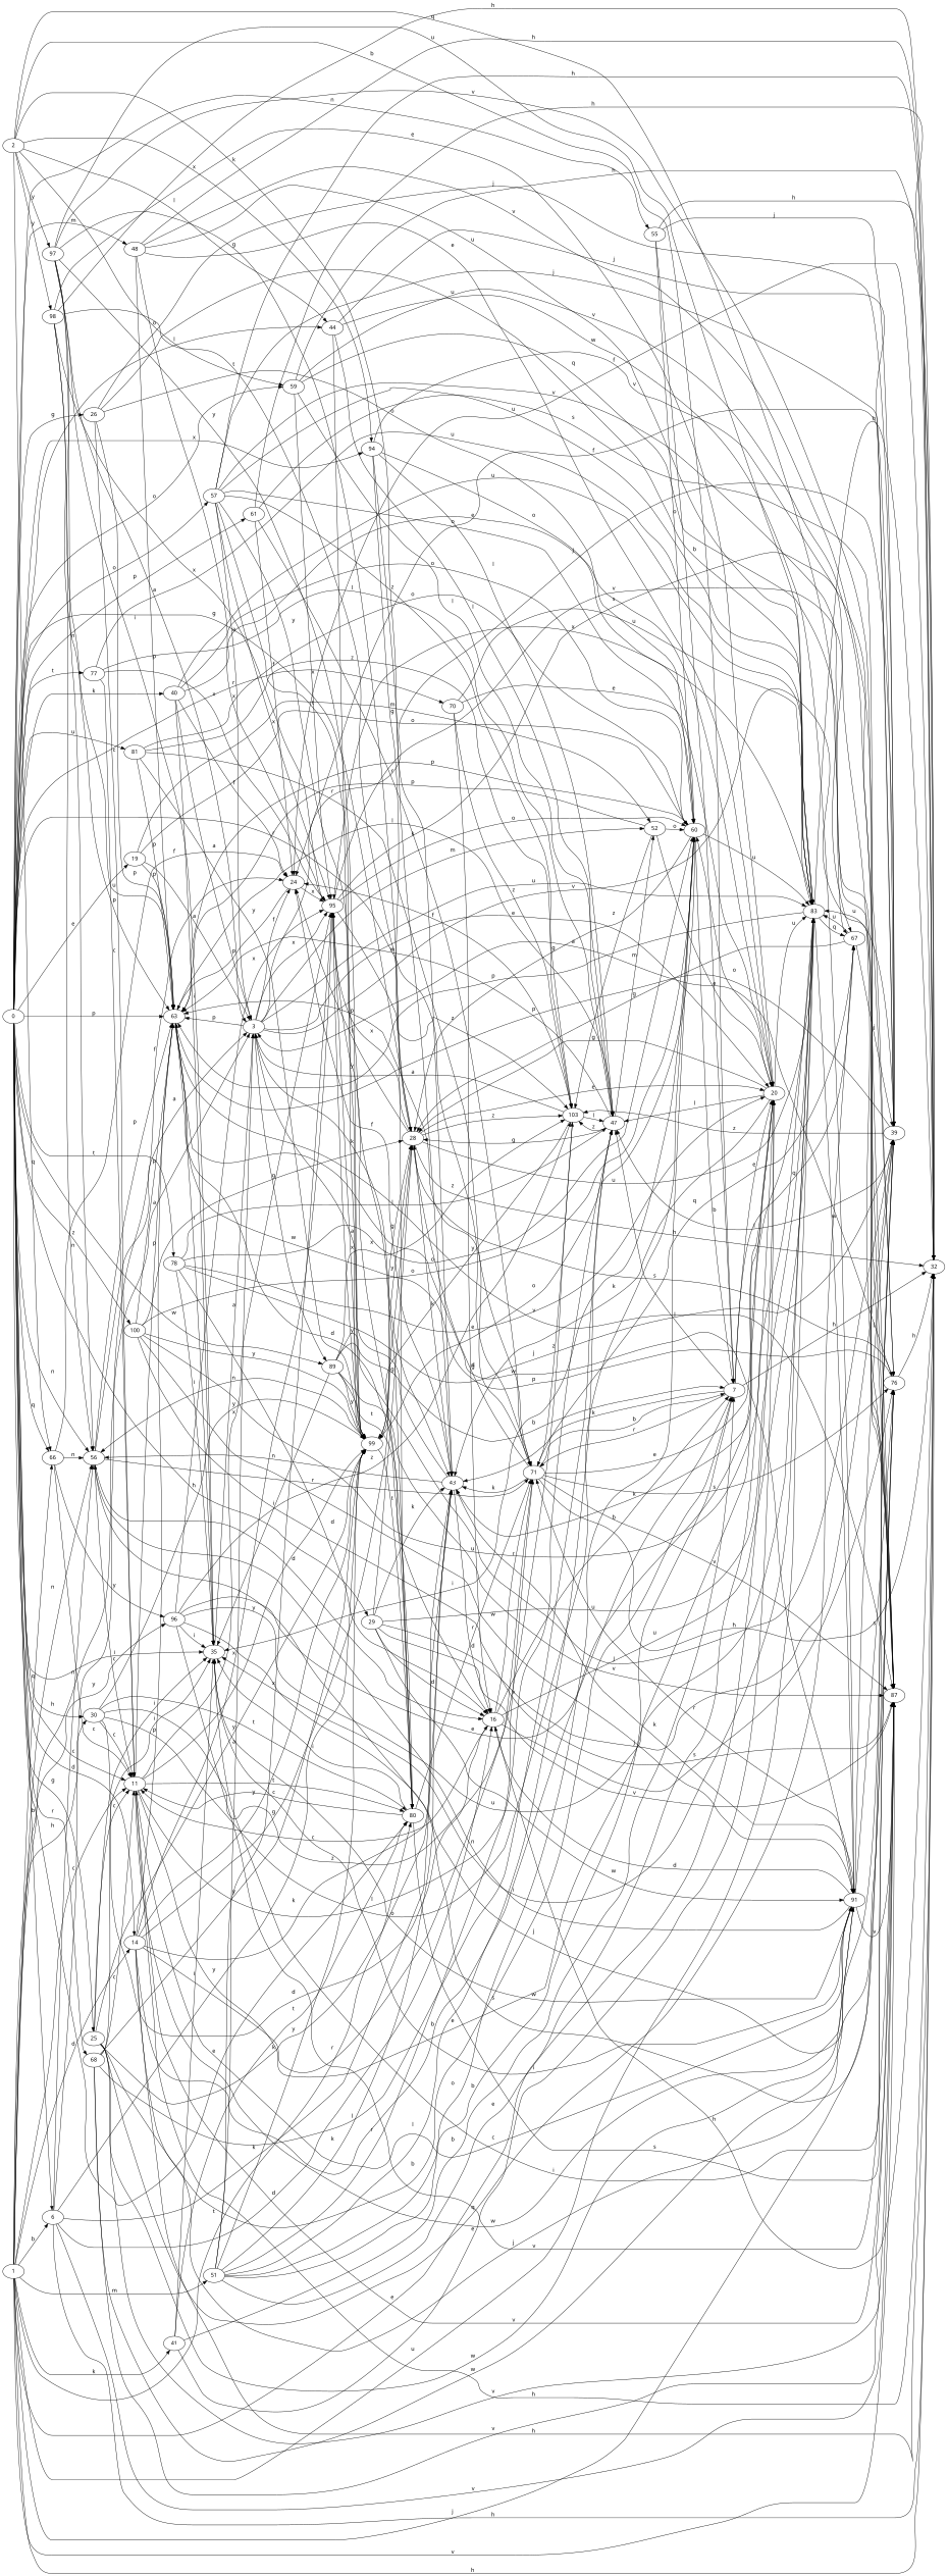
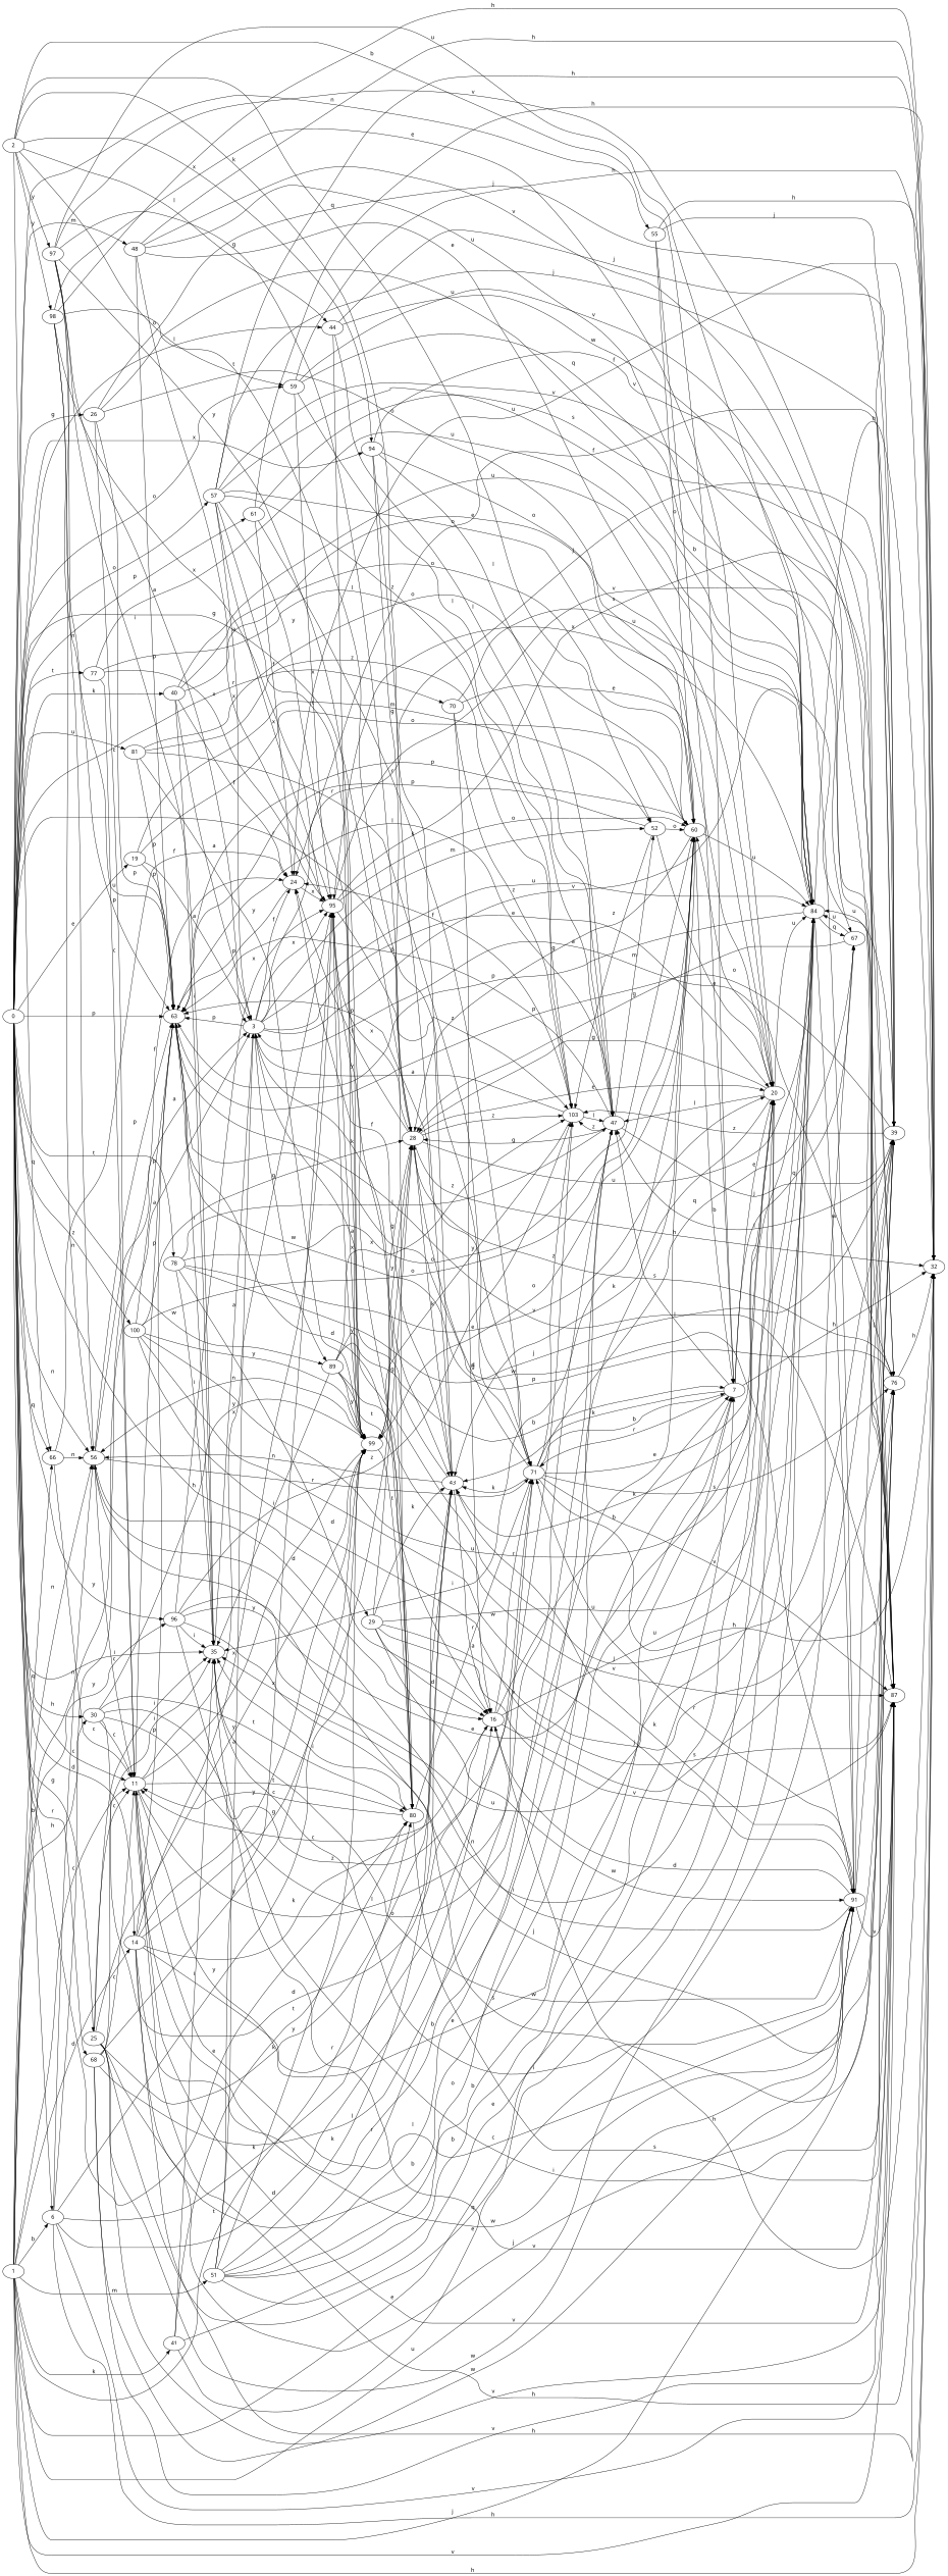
  strict digraph {
    fontname="Noto Sans"
    rankdir=LR
    node [fontname="Noto Sans"]
    edge [fontname="Noto Sans"]
    0
    6
    11
    14
    19
    25
    26
    28
    29
    30
    35
    40
    44
    48
    55
    56
    57
    59
    61
    63
    66
    68
    70
    71
    77
    78
    80
    81
    89
    94
    96
    100
    32
    87
    43
    3
    16
    99
    20
    95
    91
    47
    39
    7
    52
    60
    67
-   83
+   83 [label=84]
    24
    76
    103
    1
    41
    51
    2
    97
    98
    0 -> 6 [label=b]
    0 -> 11 [label=c]
    0 -> 14 [label=d]
    0 -> 19 [label=e]
    0 -> 25 [label=g]
    0 -> 26 [label=g]
    0 -> 28 [label=g]
    0 -> 29 [label=h]
    0 -> 30 [label=h]
    0 -> 35 [label=i]
    0 -> 40 [label=k]
    0 -> 44 [label=l]
    0 -> 48 [label=m]
    0 -> 55 [label=n]
    0 -> 56 [label=n]
    0 -> 57 [label=o]
    0 -> 59 [label=o]
    0 -> 61 [label=p]
    0 -> 63 [label=p]
    0 -> 66 [label=q]
    0 -> 68 [label=r]
    0 -> 70 [label=r]
    0 -> 71 [label=r]
    0 -> 77 [label=t]
    0 -> 78 [label=t]
    0 -> 80 [label=e]
    0 -> 81 [label=u]
    0 -> 89 [label=w]
    0 -> 94 [label=x]
-   66 -> 96 [label=y]
+   0 -> 96 [label=y]
    0 -> 100 [label=z]
    6 -> 56 [label=n]
    6 -> 32 [label=h]
    6 -> 87 [label=v]
    6 -> 43 [label=k]
    6 -> 3 [label=a]
    6 -> 16 [label=d]
    6 -> 99 [label=y]
    11 -> 63 [label=p]
    11 -> 80 [label=t]
    11 -> 32 [label=h]
    11 -> 87 [label=v]
    11 -> 99 [label=y]
    11 -> 20 [label=e]
    11 -> 95 [label=x]
    11 -> 91 [label=w]
    11 -> 47 [label=l]
    14 -> 28 [label=g]
    14 -> 63 [label=p]
    14 -> 71 [label=r]
    14 -> 32 [label=h]
    14 -> 43 [label=k]
    14 -> 99 [label=y]
    14 -> 95 [label=x]
    14 -> 39 [label=j]
    14 -> 7 [label=b]
    19 -> 63 [label=p]
    19 -> 3 [label=a]
    19 -> 52 [label=m]
    19 -> 60 [label=o]
    25 -> 11 [label=c]
    25 -> 35 [label=i]
    25 -> 87 [label=v]
    25 -> 43 [label=k]
    25 -> 99 [label=y]
    25 -> 91 [label=w]
    25 -> 7 [label=b]
    25 -> 67 [label=q]
    26 -> 11 [label=c]
    26 -> 63 [label=p]
    26 -> 39 [label=j]
    26 -> 60 [label=o]
    26 -> 83 [label=u]
    28 -> 32 [label=h]
    28 -> 43 [label=k]
    28 -> 99 [label=y]
    28 -> 20 [label=e]
    28 -> 95 [label=x]
    28 -> 83 [label=u]
    28 -> 24 [label=f]
    28 -> 76 [label=s]
    28 -> 103 [label=z]
    29 -> 28 [label=g]
    29 -> 87 [label=v]
    29 -> 43 [label=k]
    29 -> 16 [label=d]
    29 -> 91 [label=w]
    29 -> 39 [label=j]
    29 -> 83 [label=u]
    30 -> 11 [label=c]
    30 -> 80 [label=t]
    30 -> 16 [label=d]
    30 -> 99 [label=y]
    30 -> 60 [label=o]
    30 -> 103 [label=z]
    35 -> 3 [label=a]
    35 -> 91 [label=w]
    40 -> 35 [label=i]
    40 -> 3 [label=a]
    40 -> 20 [label=e]
    40 -> 60 [label=o]
    40 -> 83 [label=u]
    40 -> 24 [label=f]
    44 -> 99 [label=y]
    44 -> 91 [label=w]
    44 -> 47 [label=l]
    44 -> 39 [label=j]
    48 -> 63 [label=p]
    48 -> 32 [label=h]
    48 -> 87 [label=v]
    48 -> 20 [label=e]
    48 -> 95 [label=x]
    48 -> 83 [label=u]
    55 -> 32 [label=h]
    55 -> 39 [label=j]
    55 -> 7 [label=b]
    55 -> 60 [label=o]
    56 -> 11 [label=c]
    56 -> 63 [label=p]
    56 -> 71 [label=r]
    56 -> 3 [label=a]
    56 -> 16 [label=d]
    56 -> 76 [label=s]
    57 -> 80 [label=t]
    57 -> 32 [label=h]
    57 -> 87 [label=v]
    57 -> 3 [label=a]
    57 -> 99 [label=y]
    57 -> 95 [label=x]
    57 -> 39 [label=j]
    57 -> 60 [label=o]
    57 -> 83 [label=u]
    57 -> 103 [label=z]
    59 -> 32 [label=h]
    59 -> 87 [label=v]
    59 -> 95 [label=x]
    59 -> 47 [label=l]
    59 -> 67 [label=q]
    61 -> 71 [label=r]
    61 -> 32 [label=h]
    61 -> 24 [label=f]
    61 -> 76 [label=s]
    63 -> 35 [label=i]
    63 -> 87 [label=v]
    63 -> 16 [label=d]
    63 -> 91 [label=w]
    63 -> 47 [label=l]
    66 -> 11 [label=c]
    66 -> 56 [label=n]
    66 -> 24 [label=f]
    68 -> 11 [label=c]
    68 -> 35 [label=i]
    68 -> 87 [label=v]
    68 -> 99 [label=y]
    68 -> 91 [label=w]
    68 -> 47 [label=l]
    70 -> 16 [label=d]
    70 -> 20 [label=e]
    70 -> 83 [label=u]
    70 -> 103 [label=z]
    71 -> 28 [label=g]
    71 -> 63 [label=p]
    71 -> 32 [label=h]
    71 -> 87 [label=v]
    71 -> 43 [label=k]
    71 -> 20 [label=e]
    71 -> 7 [label=b]
    71 -> 67 [label=q]
    71 -> 76 [label=s]
-   103 -> 71 [label=z]
+   71 -> 103 [label=z]
    77 -> 11 [label=c]
    77 -> 95 [label=x]
    77 -> 47 [label=l]
    77 -> 83 [label=u]
    78 -> 35 [label=i]
    78 -> 16 [label=d]
    78 -> 20 [label=e]
    78 -> 47 [label=l]
    78 -> 39 [label=j]
    78 -> 60 [label=o]
    80 -> 11 [label=c]
    80 -> 35 [label=i]
    80 -> 71 [label=r]
    80 -> 95 [label=x]
    80 -> 76 [label=s]
    81 -> 63 [label=p]
    81 -> 71 [label=r]
    81 -> 99 [label=y]
    81 -> 60 [label=o]
    81 -> 103 [label=z]
    89 -> 35 [label=i]
    89 -> 80 [label=t]
    89 -> 87 [label=v]
    89 -> 99 [label=y]
    89 -> 39 [label=j]
    89 -> 7 [label=b]
    89 -> 103 [label=z]
    94 -> 28 [label=g]
    94 -> 87 [label=v]
    94 -> 43 [label=k]
    94 -> 47 [label=l]
    94 -> 60 [label=o]
    96 -> 35 [label=i]
    96 -> 87 [label=v]
    96 -> 20 [label=e]
    96 -> 95 [label=x]
    96 -> 39 [label=j]
    96 -> 83 [label=u]
    96 -> 103 [label=z]
    100 -> 28 [label=g]
    100 -> 63 [label=p]
    100 -> 87 [label=v]
    100 -> 99 [label=y]
    100 -> 91 [label=w]
    100 -> 60 [label=o]
    100 -> 83 [label=u]
    32 -> 24 [label=f]
    43 -> 56 [label=n]
    43 -> 3 [label=a]
-   43 -> 16 [label=d]
+   43 -> 16 [label=a]
    43 -> 24 [label=f]
    3 -> 63 [label=p]
    3 -> 89 [label=w]
    3 -> 87 [label=v]
    3 -> 43 [label=k]
    3 -> 20 [label=e]
    3 -> 95 [label=x]
    3 -> 39 [label=j]
    3 -> 52 [label=m]
    3 -> 83 [label=u]
    3 -> 24 [label=f]
    16 -> 11 [label=c]
    16 -> 71 [label=r]
    16 -> 32 [label=h]
    16 -> 7 [label=b]
    16 -> 83 [label=u]
    16 -> 76 [label=s]
    99 -> 28 [label=g]
    99 -> 56 [label=n]
    99 -> 80 [label=t]
    99 -> 95 [label=x]
    99 -> 60 [label=o]
    20 -> 28 [label=g]
    20 -> 43 [label=k]
    20 -> 47 [label=l]
    20 -> 60 [label=o]
    20 -> 83 [label=u]
    95 -> 87 [label=v]
    95 -> 99 [label=y]
    95 -> 60 [label=o]
    95 -> 76 [label=s]
    95 -> 103 [label=z]
    91 -> 11 [label=c]
    91 -> 35 [label=i]
    91 -> 56 [label=n]
    91 -> 71 [label=r]
    91 -> 87 [label=v]
    91 -> 43 [label=k]
    91 -> 16 [label=d]
    91 -> 39 [label=j]
    91 -> 76 [label=s]
    47 -> 28 [label=g]
-   47 -> 63 [label=w]
-   67 -> 39 [label=j]
+   47 -> 63 [label=p]
+   47 -> 39 [label=j]
    47 -> 52 [label=m]
    47 -> 103 [label=z]
    39 -> 63 [label=p]
    39 -> 47 [label=l]
    39 -> 83 [label=u]
    39 -> 24 [label=f]
    39 -> 103 [label=z]
    7 -> 71 [label=r]
    7 -> 32 [label=h]
    7 -> 43 [label=k]
    7 -> 20 [label=e]
    7 -> 47 [label=l]
    7 -> 67 [label=q]
    52 -> 63 [label=p]
    52 -> 20 [label=e]
    52 -> 60 [label=o]
    52 -> 103 [label=z]
    60 -> 28 [label=g]
    60 -> 35 [label=i]
    60 -> 63 [label=p]
    60 -> 7 [label=b]
    60 -> 83 [label=u]
    67 -> 28 [label=g]
    67 -> 83 [label=u]
    83 -> 35 [label=i]
    83 -> 63 [label=p]
    83 -> 32 [label=h]
    83 -> 43 [label=k]
    83 -> 95 [label=x]
    83 -> 91 [label=w]
    83 -> 67 [label=q]
    24 -> 63 [label=p]
    24 -> 95 [label=x]
    76 -> 35 [label=i]
    76 -> 63 [label=p]
    76 -> 32 [label=h]
    76 -> 3 [label=a]
    103 -> 3 [label=a]
    103 -> 99 [label=y]
    103 -> 47 [label=l]
    103 -> 24 [label=f]
    1 -> 6 [label=b]
    1 -> 11 [label=c]
    1 -> 14 [label=d]
    1 -> 30 [label=h]
    1 -> 56 [label=n]
    1 -> 66 [label=q]
    1 -> 80 [label=t]
    1 -> 96 [label=y]
    1 -> 32 [label=h]
    1 -> 87 [label=v]
    1 -> 20 [label=e]
    1 -> 39 [label=j]
    1 -> 83 [label=u]
    1 -> 24 [label=f]
    1 -> 41 [label=k]
    1 -> 51 [label=m]
    41 -> 35 [label=i]
    41 -> 80 [label=t]
    41 -> 20 [label=e]
    41 -> 7 [label=b]
    51 -> 71 [label=r]
    51 -> 43 [label=k]
    51 -> 3 [label=a]
    51 -> 99 [label=y]
    51 -> 20 [label=e]
    51 -> 95 [label=x]
    51 -> 47 [label=l]
    51 -> 7 [label=b]
    51 -> 60 [label=o]
    2 -> 44 [label=l]
    2 -> 59 [label=o]
    2 -> 66 [label=q]
    2 -> 94 [label=x]
    2 -> 43 [label=k]
    2 -> 7 [label=b]
-   2 -> 67 [label=q]
+   2 -> 52 [label=q]
    2 -> 97 [label=y]
    2 -> 98 [label=y]
    97 -> 28 [label=g]
    97 -> 35 [label=i]
    97 -> 56 [label=n]
    97 -> 63 [label=u]
    97 -> 87 [label=v]
    97 -> 3 [label=a]
    97 -> 99 [label=y]
    97 -> 83 [label=u]
    98 -> 56 [label=n]
    98 -> 63 [label=p]
    98 -> 80 [label=t]
    98 -> 32 [label=h]
    98 -> 20 [label=e]
    98 -> 95 [label=x]
  }
